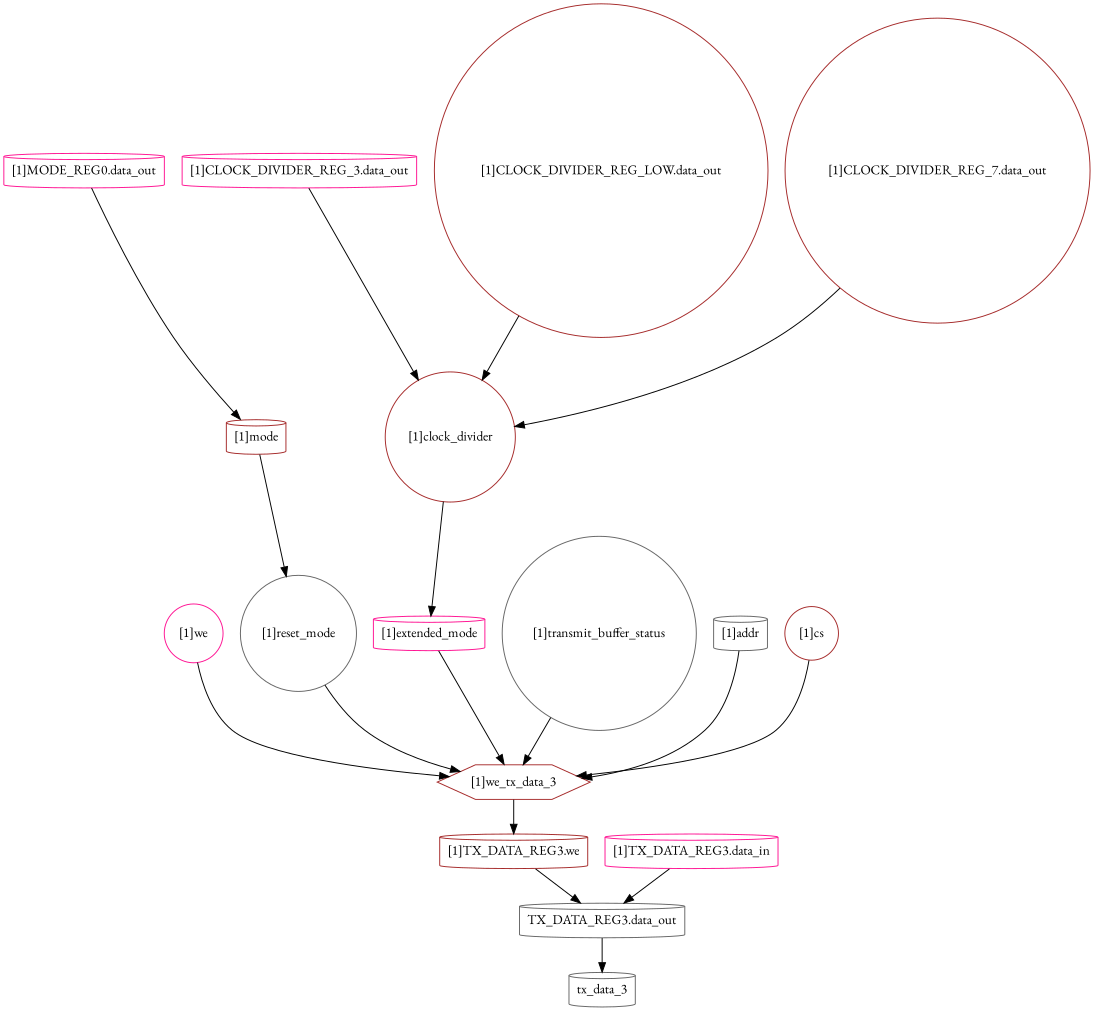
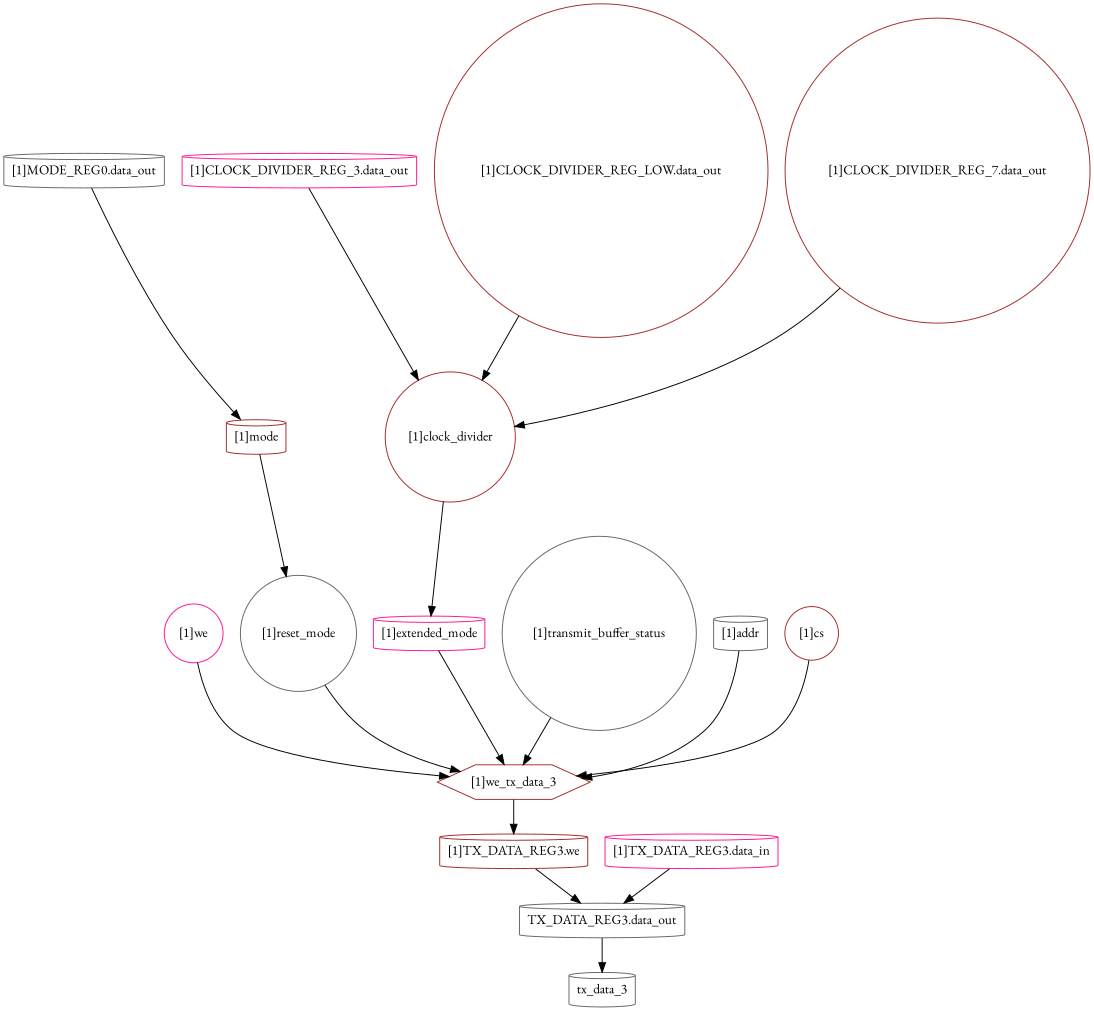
  strict digraph {
    fontname="EB Garamond"
    node [color=brown complexity=10 fontname="EB Garamond" importance=0.0157326619646 rank=0.00157326619646 shape=cylinder]
    edge [fontname="EB Garamond"]
    "[1]we" [color=deeppink shape=circle]
    "[1]we_tx_data_3" [complexity=1 importance=0.0137902249116 rank=0.0137902249116 shape=hexagon]
    "[1]TX_DATA_REG3.we" [complexity=1 importance=0.0116258004526 rank=0.0116258004526]
    "TX_DATA_REG3.data_out" [color=gray40 complexity=0 importance=0.00860143114242 rank=0.0]
    "[1]reset_mode" [color=gray40 importance=0.0165988709304 rank=0.00165988709304 shape=circle]
    "[1]CLOCK_DIVIDER_REG_3.data_out" [color=deeppink complexity=12 importance=0.0315822960711 rank=0.00263185800593]
    "[1]clock_divider" [complexity=12 importance=0.0263957286628 rank=0.00219964405523 shape=circle]
    "[1]extended_mode" [color=deeppink importance=0.0167026514142 rank=0.00167026514142]
    "[1]CLOCK_DIVIDER_REG_LOW.data_out" [complexity=12 importance=0.0315254567776 rank=0.00262712139814 shape=circle]
    "[1]transmit_buffer_status" [color=gray40 importance=0.0171379942103 rank=0.00171379942103 shape=circle]
-   "[1]MODE_REG0.data_out" [color=deeppink complexity=12 importance=0.0282943500624 rank=0.0023578625052]
+   "[1]MODE_REG0.data_out" [color=gray40 complexity=12 importance=0.0282943500624 rank=0.0023578625052]
    "[1]mode" [complexity=12 importance=0.02179225724 rank=0.00181602143667]
    tx_data_3 [color=gray40 complexity=0 importance=0.00416216379386 rank=0.0]
    "[1]TX_DATA_REG3.data_in" [color=deeppink complexity=2 importance=0.0105716110681 rank=0.00528580553407]
    "[1]addr" [color=gray40]
    "[1]cs" [shape=circle]
    "[1]CLOCK_DIVIDER_REG_7.data_out" [complexity=12 importance=0.0315822960711 rank=0.00263185800593 shape=circle]
    "[1]we" -> "[1]we_tx_data_3"
    "[1]we_tx_data_3" -> "[1]TX_DATA_REG3.we"
    "[1]TX_DATA_REG3.we" -> "TX_DATA_REG3.data_out"
    "TX_DATA_REG3.data_out" -> tx_data_3
    "[1]reset_mode" -> "[1]we_tx_data_3"
    "[1]CLOCK_DIVIDER_REG_3.data_out" -> "[1]clock_divider"
    "[1]clock_divider" -> "[1]extended_mode"
    "[1]extended_mode" -> "[1]we_tx_data_3"
    "[1]CLOCK_DIVIDER_REG_LOW.data_out" -> "[1]clock_divider"
    "[1]transmit_buffer_status" -> "[1]we_tx_data_3"
    "[1]MODE_REG0.data_out" -> "[1]mode"
    "[1]mode" -> "[1]reset_mode"
    "[1]TX_DATA_REG3.data_in" -> "TX_DATA_REG3.data_out"
    "[1]addr" -> "[1]we_tx_data_3"
    "[1]cs" -> "[1]we_tx_data_3"
    "[1]CLOCK_DIVIDER_REG_7.data_out" -> "[1]clock_divider"
  }
